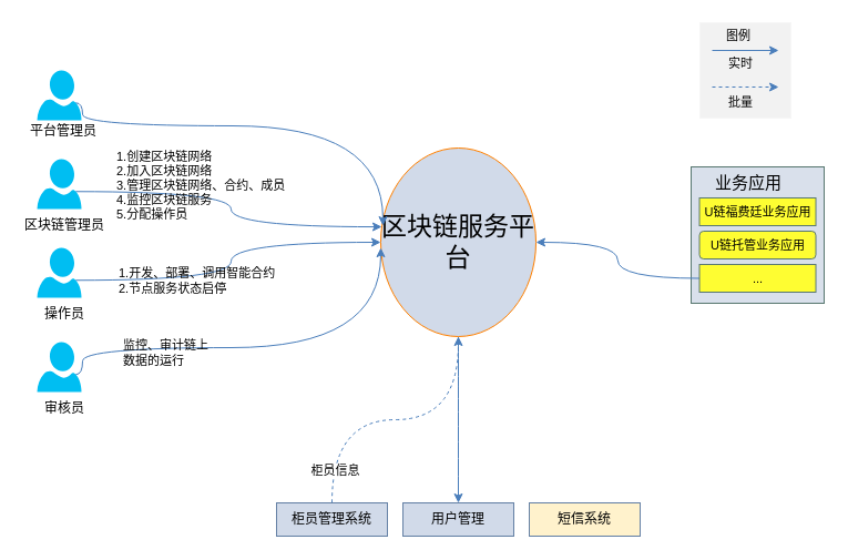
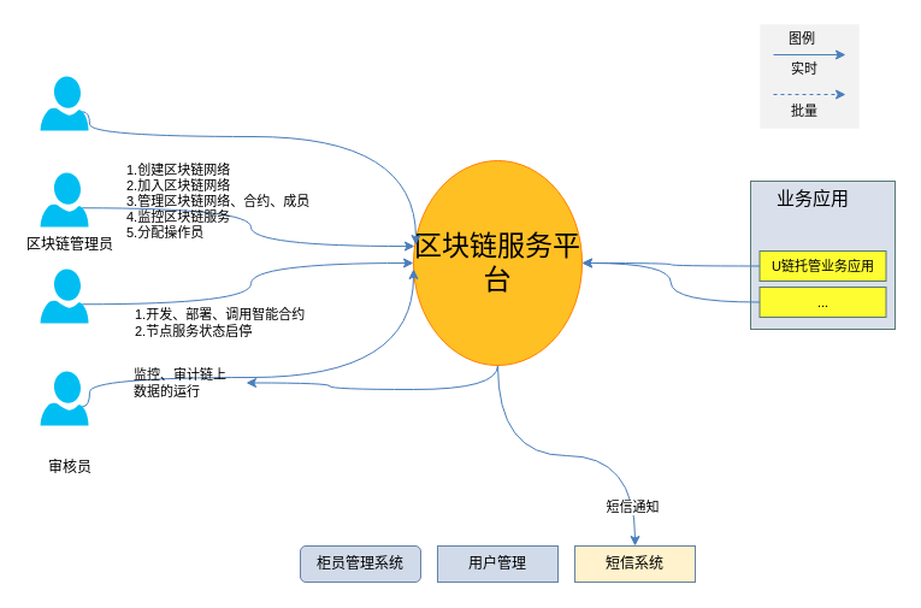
  <mxCell id="0" />
  <mxCell id="1" parent="0" />
- <mxCell id="4" style="edgeStyle=orthogonalEdgeStyle;curved=1;rounded=0;orthogonalLoop=1;jettySize=auto;html=1;exitX=0.5;exitY=1;exitDx=0;exitDy=0;entryX=0.5;entryY=0;entryDx=0;entryDy=0;strokeColor=#4A7EBB;fontSize=11;" edge="1" parent="1" source="5" target="24"><mxGeometry relative="1" as="geometry" /></mxCell>
- <mxCell id="5" value="区块链服务平台" style="ellipse;whiteSpace=wrap;html=1;fontSize=23;fillColor=#d1dae9;strokeColor=#FF8000;shadow=0;labelBorderColor=none;" vertex="1" parent="1"><mxGeometry x="343" y="133" width="140" height="170" as="geometry" /></mxCell>
+ <mxCell id="2" style="edgeStyle=orthogonalEdgeStyle;curved=1;rounded=0;orthogonalLoop=1;jettySize=auto;html=1;exitX=0.5;exitY=1;exitDx=0;exitDy=0;fontSize=11;strokeColor=#4A7EBB;" edge="1" parent="1" source="5" target="25"><mxGeometry relative="1" as="geometry" /></mxCell>
+ <mxCell id="3" value="短信通知" style="text;html=1;resizable=0;points=[];align=center;verticalAlign=middle;labelBackgroundColor=#ffffff;fontSize=11;" vertex="1" connectable="0" parent="2"><mxGeometry x="0.75" y="-3" relative="1" as="geometry"><mxPoint as="offset" /></mxGeometry></mxCell>
+ <mxCell id="4" style="edgeStyle=orthogonalEdgeStyle;curved=1;rounded=0;orthogonalLoop=1;jettySize=auto;html=1;exitX=0.5;exitY=1;exitDx=0;exitDy=0;strokeColor=#4A7EBB;fontSize=11;" edge="1" parent="1" source="5" target="20"><mxGeometry relative="1" as="geometry" /></mxCell>
+ <mxCell id="5" value="区块链服务平台" style="ellipse;whiteSpace=wrap;html=1;fontSize=23;fillColor=#FFC024;strokeColor=#FF8000;shadow=0;labelBorderColor=none;" vertex="1" parent="1"><mxGeometry x="343" y="133" width="140" height="170" as="geometry" /></mxCell>
  <mxCell id="6" style="edgeStyle=orthogonalEdgeStyle;curved=1;rounded=0;orthogonalLoop=1;jettySize=auto;html=1;exitX=0.87;exitY=0.65;exitDx=0;exitDy=0;exitPerimeter=0;entryX=0.014;entryY=0.412;entryDx=0;entryDy=0;entryPerimeter=0;fontSize=23;strokeColor=#4A7EBB;" edge="1" parent="1" source="7" target="5"><mxGeometry relative="1" as="geometry"><Array as="points"><mxPoint x="74" y="113" /><mxPoint x="345" y="113" /></Array></mxGeometry></mxCell>
  <mxCell id="7" value="" style="verticalLabelPosition=bottom;html=1;verticalAlign=top;align=center;strokeColor=none;fillColor=#00BEF2;shape=mxgraph.azure.user;fontSize=23;" vertex="1" parent="1"><mxGeometry x="33" y="63" width="40" height="45" as="geometry" /></mxCell>
- <mxCell id="8" value="平台管理员" style="text;html=1;resizable=0;points=[];autosize=1;align=left;verticalAlign=top;spacingTop=-4;fontSize=12;" vertex="1" parent="1"><mxGeometry x="25" y="108" width="80" height="20" as="geometry" /></mxCell>
  <mxCell id="9" style="edgeStyle=orthogonalEdgeStyle;curved=1;rounded=0;orthogonalLoop=1;jettySize=auto;html=1;exitX=0.87;exitY=0.65;exitDx=0;exitDy=0;exitPerimeter=0;entryX=0.007;entryY=0.418;entryDx=0;entryDy=0;entryPerimeter=0;fontSize=12;strokeColor=#4A7EBB;" edge="1" parent="1" source="10" target="5"><mxGeometry relative="1" as="geometry" /></mxCell>
  <mxCell id="10" value="" style="verticalLabelPosition=bottom;html=1;verticalAlign=top;align=center;strokeColor=none;fillColor=#00BEF2;shape=mxgraph.azure.user;fontSize=12;" vertex="1" parent="1"><mxGeometry x="33" y="143" width="40" height="45" as="geometry" /></mxCell>
  <mxCell id="11" value="区块链管理员" style="text;html=1;resizable=0;points=[];autosize=1;align=left;verticalAlign=top;spacingTop=-4;fontSize=12;" vertex="1" parent="1"><mxGeometry x="20" y="193" width="90" height="20" as="geometry" /></mxCell>
- <mxCell id="12" value="操作员" style="text;html=1;resizable=0;points=[];autosize=1;align=left;verticalAlign=top;spacingTop=-4;fontSize=12;" vertex="1" parent="1"><mxGeometry x="38" y="273" width="50" height="20" as="geometry" /></mxCell>
  <mxCell id="13" style="edgeStyle=orthogonalEdgeStyle;curved=1;rounded=0;orthogonalLoop=1;jettySize=auto;html=1;exitX=0.87;exitY=0.65;exitDx=0;exitDy=0;exitPerimeter=0;entryX=0;entryY=0.5;entryDx=0;entryDy=0;fontSize=12;strokeColor=#4A7EBB;" edge="1" parent="1" source="14" target="5"><mxGeometry relative="1" as="geometry" /></mxCell>
  <mxCell id="14" value="" style="verticalLabelPosition=bottom;html=1;verticalAlign=top;align=center;strokeColor=none;fillColor=#00BEF2;shape=mxgraph.azure.user;fontSize=12;" vertex="1" parent="1"><mxGeometry x="33" y="223" width="40" height="45" as="geometry" /></mxCell>
  <mxCell id="15" style="edgeStyle=orthogonalEdgeStyle;curved=1;rounded=0;orthogonalLoop=1;jettySize=auto;html=1;exitX=0.87;exitY=0.65;exitDx=0;exitDy=0;exitPerimeter=0;fontSize=12;strokeColor=#4A7EBB;" edge="1" parent="1" source="16"><mxGeometry relative="1" as="geometry"><mxPoint x="343" y="223" as="targetPoint" /><Array as="points"><mxPoint x="74" y="313" /><mxPoint x="343" y="313" /></Array></mxGeometry></mxCell>
  <mxCell id="16" value="" style="verticalLabelPosition=bottom;html=1;verticalAlign=top;align=center;strokeColor=none;fillColor=#00BEF2;shape=mxgraph.azure.user;fontSize=12;" vertex="1" parent="1"><mxGeometry x="33" y="308" width="40" height="45" as="geometry" /></mxCell>
- <mxCell id="17" value="审核员" style="text;html=1;resizable=0;points=[];autosize=1;align=left;verticalAlign=top;spacingTop=-4;fontSize=12;" vertex="1" parent="1"><mxGeometry x="38" y="358" width="50" height="20" as="geometry" /></mxCell>
+ <mxCell id="17" value="审核员" style="text;html=1;resizable=0;points=[];autosize=1;align=left;verticalAlign=top;spacingTop=-4;fontSize=12;" vertex="1" parent="1"><mxGeometry x="38" y="378" width="50" height="20" as="geometry" /></mxCell>
  <mxCell id="18" value="1.创建区块链网络&lt;br&gt;2.加入区块链网络&lt;br&gt;3.管理区块链网络、合约、成员&lt;br&gt;4.监控区块链服务&lt;br&gt;5.分配操作员" style="rounded=0;whiteSpace=wrap;html=1;fillColor=none;fontSize=11;align=left;strokeColor=none;" vertex="1" parent="1"><mxGeometry x="103" y="133" width="165" height="68" as="geometry" /></mxCell>
- <mxCell id="19" value="1.开发、部署、调用智能合约&lt;br&gt;2.节点服务状态启停" style="rounded=0;whiteSpace=wrap;html=1;fillColor=none;fontSize=11;align=left;strokeColor=none;" vertex="1" parent="1"><mxGeometry x="105" y="233" width="150" height="40" as="geometry" /></mxCell>
+ <mxCell id="19" value="1.开发、部署、调用智能合约&lt;br&gt;2.节点服务状态启停" style="rounded=0;whiteSpace=wrap;html=1;fillColor=none;fontSize=11;align=left;strokeColor=none;" vertex="1" parent="1"><mxGeometry x="110" y="248" width="150" height="40" as="geometry" /></mxCell>
  <mxCell id="20" value="监控、审计链上&lt;br&gt;数据的运行" style="rounded=0;whiteSpace=wrap;html=1;fillColor=none;fontSize=11;align=left;strokeColor=none;" vertex="1" parent="1"><mxGeometry x="109" y="300" width="95" height="35" as="geometry" /></mxCell>
- <mxCell id="21" style="edgeStyle=orthogonalEdgeStyle;curved=1;rounded=0;orthogonalLoop=1;jettySize=auto;html=1;exitX=0.5;exitY=0;exitDx=0;exitDy=0;entryX=0.5;entryY=1;entryDx=0;entryDy=0;fontSize=12;strokeColor=#4A7EBB;dashed=1;" edge="1" parent="1" source="23" target="5"><mxGeometry relative="1" as="geometry" /></mxCell>
- <mxCell id="22" value="柜员信息" style="text;html=1;resizable=0;points=[];align=center;verticalAlign=middle;labelBackgroundColor=#ffffff;fontSize=11;" vertex="1" connectable="0" parent="21"><mxGeometry x="-0.773" y="-2" relative="1" as="geometry"><mxPoint as="offset" /></mxGeometry></mxCell>
- <mxCell id="23" value="柜员管理系统" style="rounded=0;whiteSpace=wrap;html=1;fontSize=12;fillColor=#D1DAE9;strokeColor=#6581A5;" vertex="1" parent="1"><mxGeometry x="249" y="453" width="100" height="30" as="geometry" /></mxCell>
+ <mxCell id="23" value="柜员管理系统" style="whiteSpace=wrap;html=1;fontSize=12;fillColor=#D1DAE9;strokeColor=#6581A5;rounded=1;" vertex="1" parent="1"><mxGeometry x="249" y="453" width="100" height="30" as="geometry" /></mxCell>
  <mxCell id="24" value="用户管理" style="rounded=0;whiteSpace=wrap;html=1;fontSize=12;fillColor=#D1DAE9;strokeColor=#6581A5;" vertex="1" parent="1"><mxGeometry x="363" y="453" width="100" height="30" as="geometry" /></mxCell>
  <mxCell id="25" value="短信系统" style="rounded=0;whiteSpace=wrap;html=1;fontSize=12;fillColor=#fff2cc;strokeColor=#6581A5;" vertex="1" parent="1"><mxGeometry x="477" y="453" width="100" height="30" as="geometry" /></mxCell>
  <mxCell id="26" value="" style="rounded=0;whiteSpace=wrap;html=1;fontSize=11;fillColor=#D9E0EB;strokeColor=#5A7972;" vertex="1" parent="1"><mxGeometry x="623" y="150" width="120" height="123" as="geometry" /></mxCell>
  <mxCell id="27" value="业务应用" style="text;html=1;resizable=0;points=[];autosize=1;align=left;verticalAlign=top;spacingTop=-4;fontSize=15;" vertex="1" parent="1"><mxGeometry x="643" y="153" width="60" height="10" as="geometry" /></mxCell>
- <mxCell id="28" value="U链福费廷业务应用" style="rounded=0;whiteSpace=wrap;html=1;fontSize=11;fillColor=#FEFD32;strokeColor=#5A7972;" vertex="1" parent="1"><mxGeometry x="630.5" y="178" width="105" height="25" as="geometry" /></mxCell>
- <mxCell id="30" value="U链托管业务应用" style="whiteSpace=wrap;html=1;fontSize=11;fillColor=#FEFD32;strokeColor=#5A7972;rounded=1;" vertex="1" parent="1"><mxGeometry x="630.5" y="208" width="105" height="25" as="geometry" /></mxCell>
+ <mxCell id="29" style="edgeStyle=orthogonalEdgeStyle;curved=1;rounded=0;orthogonalLoop=1;jettySize=auto;html=1;exitX=0;exitY=0.5;exitDx=0;exitDy=0;entryX=1;entryY=0.5;entryDx=0;entryDy=0;fontSize=11;strokeColor=#4A7EBB;" edge="1" parent="1" source="30" target="5"><mxGeometry relative="1" as="geometry" /></mxCell>
+ <mxCell id="30" value="U链托管业务应用" style="rounded=0;whiteSpace=wrap;html=1;fontSize=11;fillColor=#FEFD32;strokeColor=#5A7972;" vertex="1" parent="1"><mxGeometry x="630.5" y="208" width="105" height="25" as="geometry" /></mxCell>
  <mxCell id="31" style="edgeStyle=orthogonalEdgeStyle;curved=1;rounded=0;orthogonalLoop=1;jettySize=auto;html=1;exitX=0;exitY=0.5;exitDx=0;exitDy=0;fontSize=11;entryX=1;entryY=0.5;entryDx=0;entryDy=0;strokeColor=#4A7EBB;" edge="1" parent="1" source="32" target="5"><mxGeometry relative="1" as="geometry"><mxPoint x="493" y="213" as="targetPoint" /></mxGeometry></mxCell>
  <mxCell id="32" value="..." style="rounded=0;whiteSpace=wrap;html=1;fontSize=11;fillColor=#FEFD32;strokeColor=#5A7972;" vertex="1" parent="1"><mxGeometry x="630.5" y="238" width="105" height="25" as="geometry" /></mxCell>
  <mxCell id="33" value="" style="rounded=0;whiteSpace=wrap;html=1;strokeColor=#F6F6F6;fillColor=#F2F2F2;fontSize=11;" vertex="1" parent="1"><mxGeometry x="631" y="20" width="82" height="86" as="geometry" /></mxCell>
  <mxCell id="34" value="图例" style="text;html=1;resizable=0;points=[];autosize=1;align=left;verticalAlign=top;spacingTop=-4;fontSize=11;" vertex="1" parent="1"><mxGeometry x="653" y="23" width="40" height="10" as="geometry" /></mxCell>
  <mxCell id="35" value="" style="endArrow=classic;html=1;dashed=1;strokeColor=#4A7EBB;fontSize=11;" edge="1" parent="1"><mxGeometry width="50" height="50" relative="1" as="geometry"><mxPoint x="642" y="78" as="sourcePoint" /><mxPoint x="702" y="78" as="targetPoint" /></mxGeometry></mxCell>
  <mxCell id="36" value="批量" style="text;html=1;resizable=0;points=[];autosize=1;align=left;verticalAlign=top;spacingTop=-4;fontSize=11;" vertex="1" parent="1"><mxGeometry x="655" y="83" width="40" height="10" as="geometry" /></mxCell>
  <mxCell id="37" value="" style="endArrow=classic;html=1;strokeColor=#4A7EBB;fontSize=11;" edge="1" parent="1"><mxGeometry width="50" height="50" relative="1" as="geometry"><mxPoint x="642" y="45" as="sourcePoint" /><mxPoint x="702" y="45" as="targetPoint" /></mxGeometry></mxCell>
  <mxCell id="38" value="实时" style="text;html=1;resizable=0;points=[];autosize=1;align=left;verticalAlign=top;spacingTop=-4;fontSize=11;" vertex="1" parent="1"><mxGeometry x="655" y="48" width="40" height="10" as="geometry" /></mxCell>
